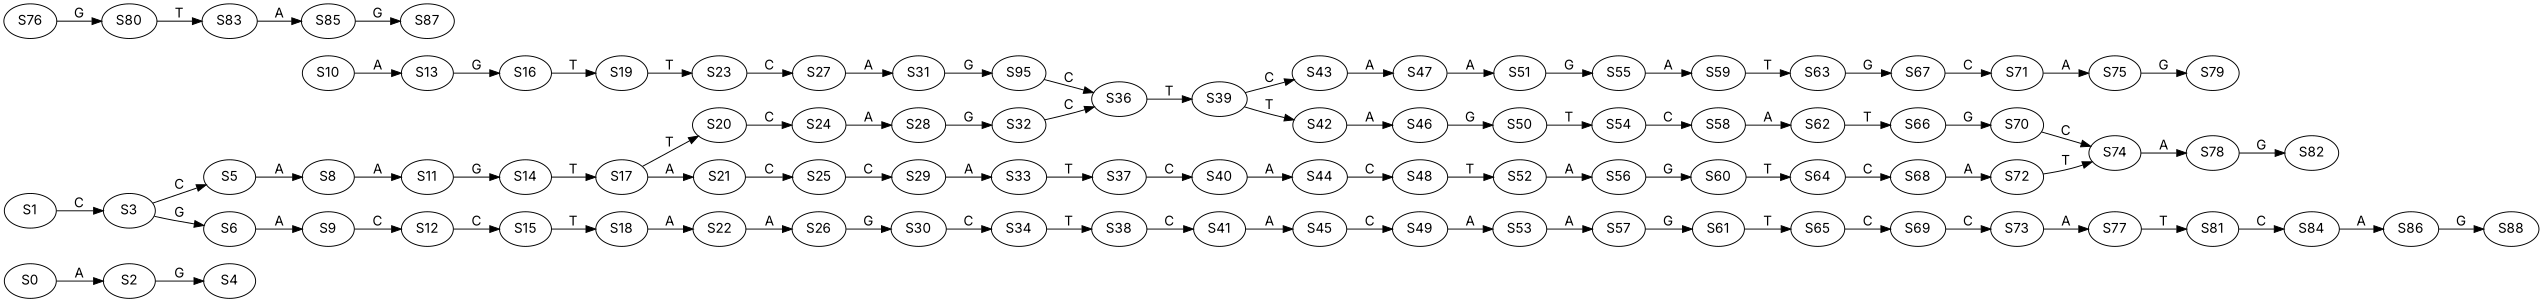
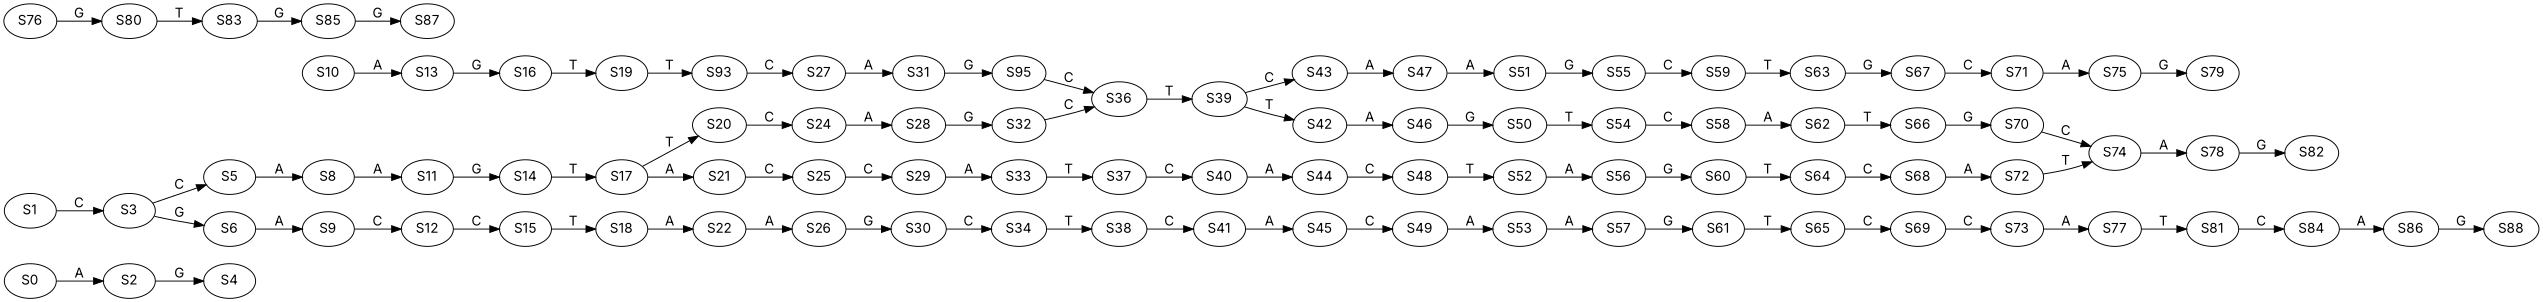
  strict digraph {
    fontname=Inter
    rankdir=LR
    node [fontname=Inter]
    edge [fontname=Inter]
    S0
    S2
    S1
    S3
    S4
    S5
    S6
    S8
    S9
    S11
    S12
    S10
    S13
    S14
    S15
    S16
    S17
    S18
    S19
    S20
    S21
    S22
-   S23
+   S23 [label=S93]
    S24
    S25
    S26
    S27
    S28
    S29
    S30
    S31
    S32
    S33
    S34
    n35 [label=S95]
    S36
    S37
    S38
    S39
    S40
    S41
    S42
    S43
    S44
    S45
    S46
    S47
    S48
    S49
    S50
    S51
    S52
    S53
    S54
    S55
    S56
    S57
    S58
    S59
    S60
    S61
    S62
    S63
    S64
    S65
    S66
    S67
    S68
    S69
    S70
    S71
    S72
    S73
    S74
    S75
    S77
    S78
    S79
    S76
    S80
    S81
    S82
    S83
    S84
    S85
    S86
    S87
    S88
    S0 -> S2 [label=A]
    S2 -> S4 [label=G]
    S1 -> S3 [label=C]
    S3 -> S5 [label=C]
    S3 -> S6 [label=G]
    S5 -> S8 [label=A]
    S6 -> S9 [label=A]
    S8 -> S11 [label=A]
    S9 -> S12 [label=C]
    S11 -> S14 [label=G]
    S12 -> S15 [label=C]
    S10 -> S13 [label=A]
    S13 -> S16 [label=G]
    S14 -> S17 [label=T]
    S15 -> S18 [label=T]
    S16 -> S19 [label=T]
    S17 -> S20 [label=T]
    S17 -> S21 [label=A]
    S18 -> S22 [label=A]
    S19 -> S23 [label=T]
    S20 -> S24 [label=C]
    S21 -> S25 [label=C]
    S22 -> S26 [label=A]
    S23 -> S27 [label=C]
    S24 -> S28 [label=A]
    S25 -> S29 [label=C]
    S26 -> S30 [label=G]
    S27 -> S31 [label=A]
    S28 -> S32 [label=G]
    S29 -> S33 [label=A]
    S30 -> S34 [label=C]
    S31 -> n35 [label=G]
    S32 -> S36 [label=C]
    S33 -> S37 [label=T]
    S34 -> S38 [label=T]
    n35 -> S36 [label=C]
    S36 -> S39 [label=T]
    S37 -> S40 [label=C]
    S38 -> S41 [label=C]
    S39 -> S42 [label=T]
    S39 -> S43 [label=C]
    S40 -> S44 [label=A]
    S41 -> S45 [label=A]
    S42 -> S46 [label=A]
    S43 -> S47 [label=A]
    S44 -> S48 [label=C]
    S45 -> S49 [label=C]
    S46 -> S50 [label=G]
    S47 -> S51 [label=A]
    S48 -> S52 [label=T]
    S49 -> S53 [label=A]
    S50 -> S54 [label=T]
    S51 -> S55 [label=G]
    S52 -> S56 [label=A]
    S53 -> S57 [label=A]
    S54 -> S58 [label=C]
-   S55 -> S59 [label=A]
+   S55 -> S59 [label=C]
    S56 -> S60 [label=G]
    S57 -> S61 [label=G]
    S58 -> S62 [label=A]
    S59 -> S63 [label=T]
    S60 -> S64 [label=T]
    S61 -> S65 [label=T]
    S62 -> S66 [label=T]
    S63 -> S67 [label=G]
    S64 -> S68 [label=C]
    S65 -> S69 [label=C]
    S66 -> S70 [label=G]
    S67 -> S71 [label=C]
    S68 -> S72 [label=A]
    S69 -> S73 [label=C]
    S70 -> S74 [label=C]
    S71 -> S75 [label=A]
    S72 -> S74 [label=T]
    S73 -> S77 [label=A]
    S74 -> S78 [label=A]
    S75 -> S79 [label=G]
    S77 -> S81 [label=T]
    S78 -> S82 [label=G]
    S76 -> S80 [label=G]
    S80 -> S83 [label=T]
    S81 -> S84 [label=C]
-   S83 -> S85 [label=A]
+   S83 -> S85 [label=G]
    S84 -> S86 [label=A]
    S85 -> S87 [label=G]
    S86 -> S88 [label=G]
  }
